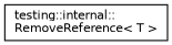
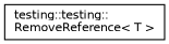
  digraph {
    rankdir=LR
-   n1 [color=black fillcolor=white fontname=Helvetica fontsize=10 height=0.2 label="testing::internal::\lRemoveReference\< T \>" shape=box style=filled width=0.4]
+   n1 [color=black fillcolor=white fontname=Helvetica fontsize=10 height=0.2 label="testing::testing::\lRemoveReference\< T \>" shape=box style=filled width=0.4]
  }
